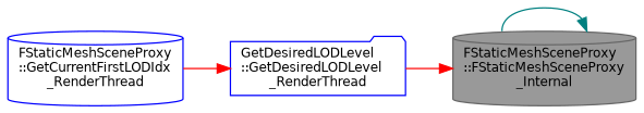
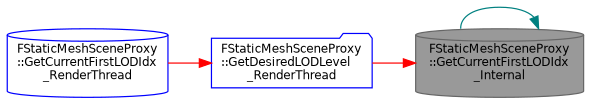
  digraph {
    rankdir=RL
    node [color=blue fillcolor=white fontname=Helvetica fontsize=10 shape=cylinder style=filled]
    edge [color=red dir=back fontname=Helvetica fontsize=10 labelfontname=Helvetica labelfontsize=10 style=solid]
-   n1 [color=gray40 fillcolor=grey60 fontcolor=black height=0.2 label="FStaticMeshSceneProxy\l::FStaticMeshSceneProxy\l_Internal" width=0.4]
-   n2 [height=0.2 label="GetDesiredLODLevel\l::GetDesiredLODLevel\l_RenderThread" shape=folder width=0.4]
+   n1 [color=gray40 fillcolor=grey60 fontcolor=black height=0.2 label="FStaticMeshSceneProxy\l::GetCurrentFirstLODIdx\l_Internal" width=0.4]
+   n2 [height=0.2 label="FStaticMeshSceneProxy\l::GetDesiredLODLevel\l_RenderThread" shape=folder width=0.4]
    n3 [height=0.2 label="FStaticMeshSceneProxy\l::GetCurrentFirstLODIdx\l_RenderThread" width=0.4]
    n1 -> n1 [color=teal]
    n1 -> n2
    n2 -> n3
  }
